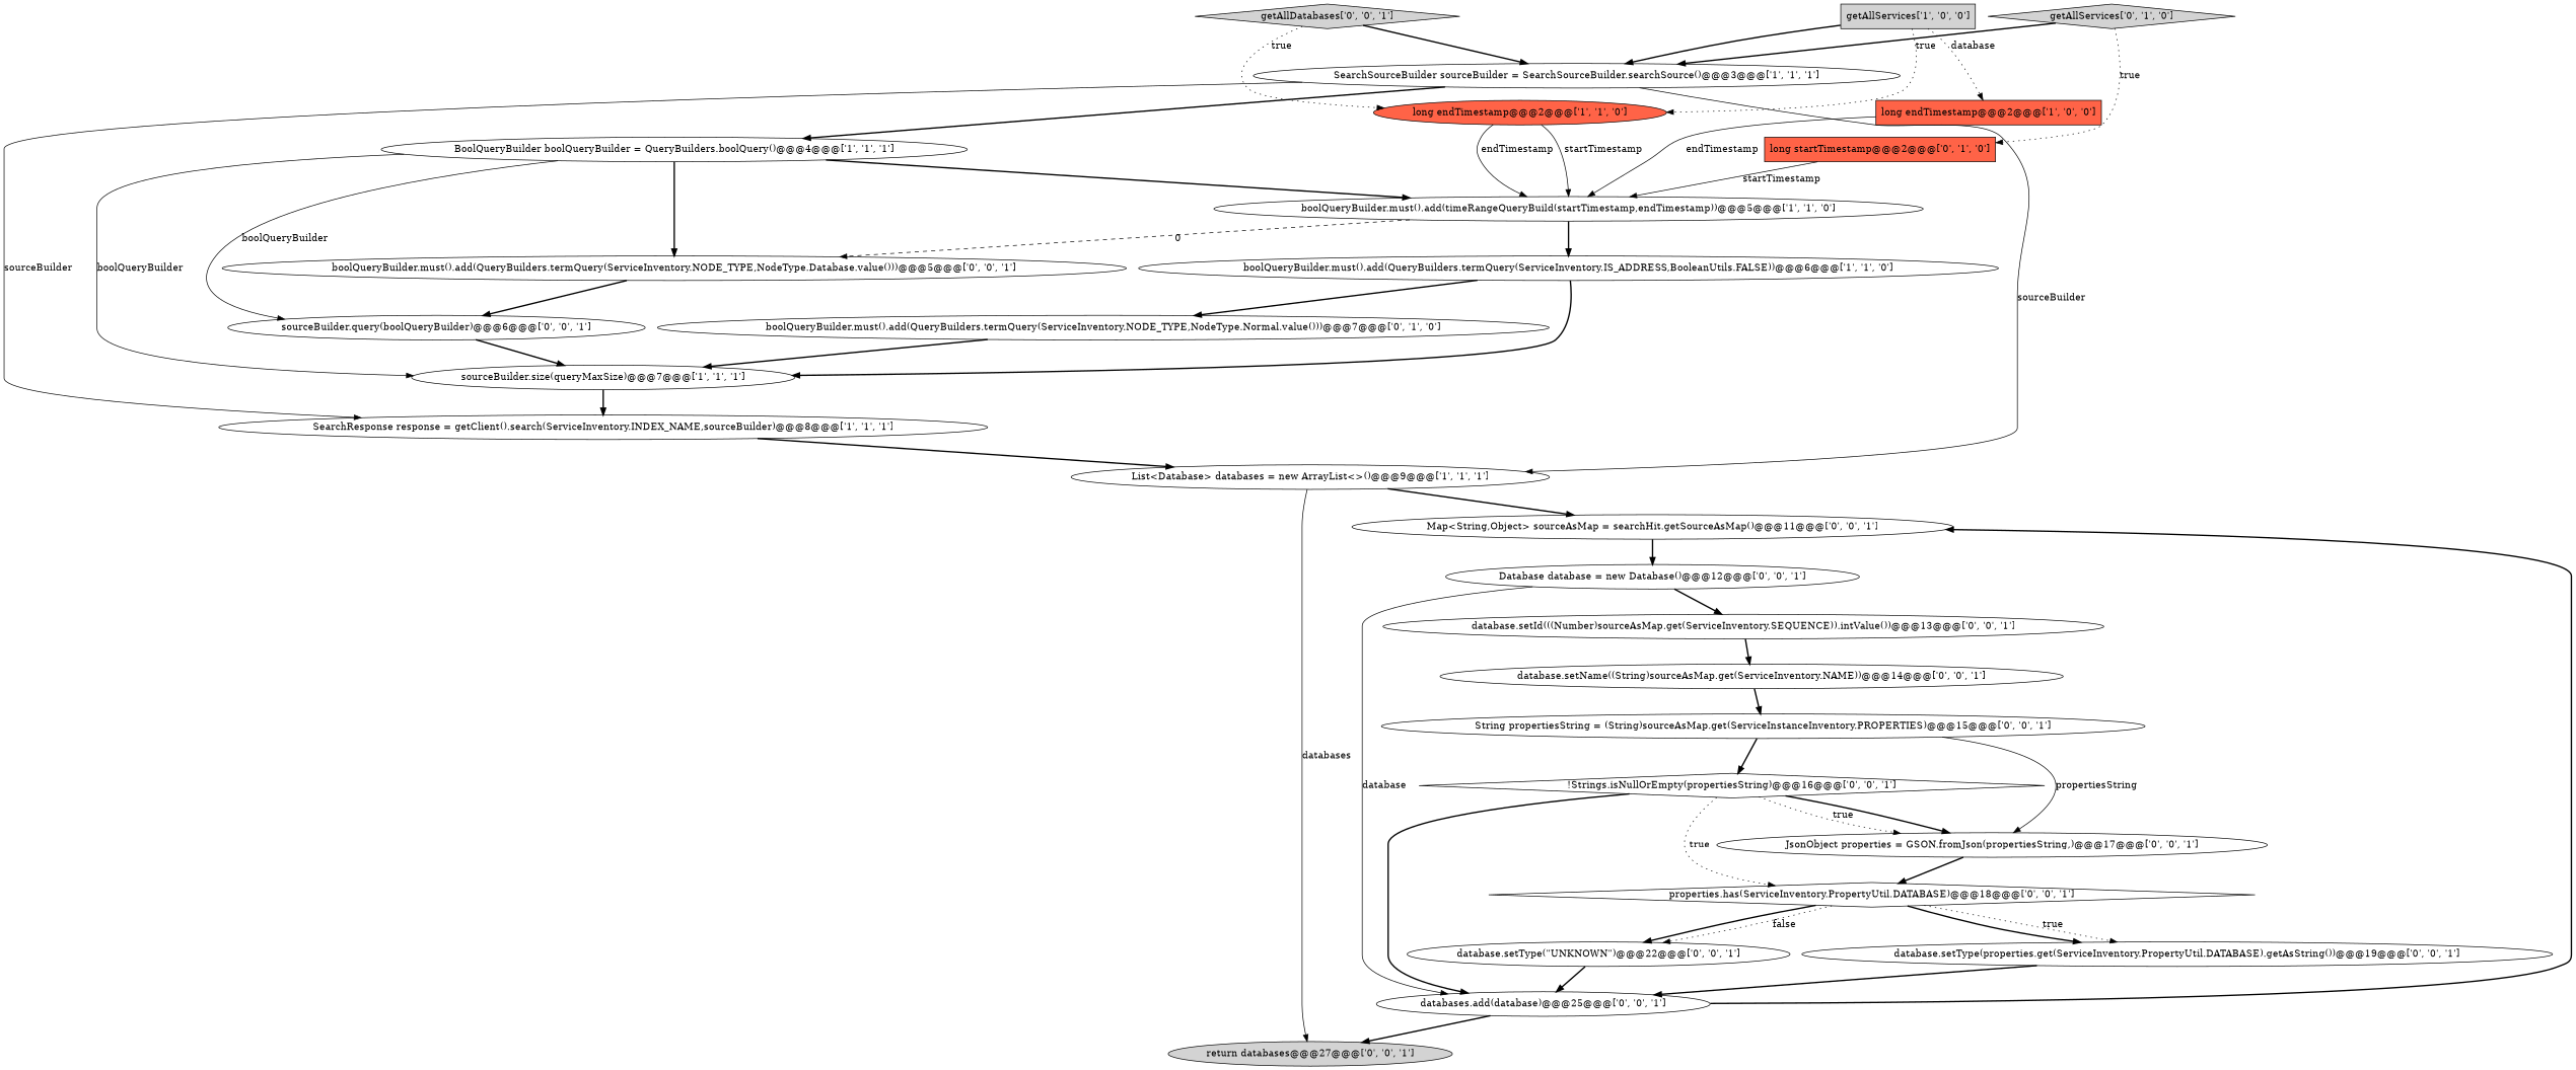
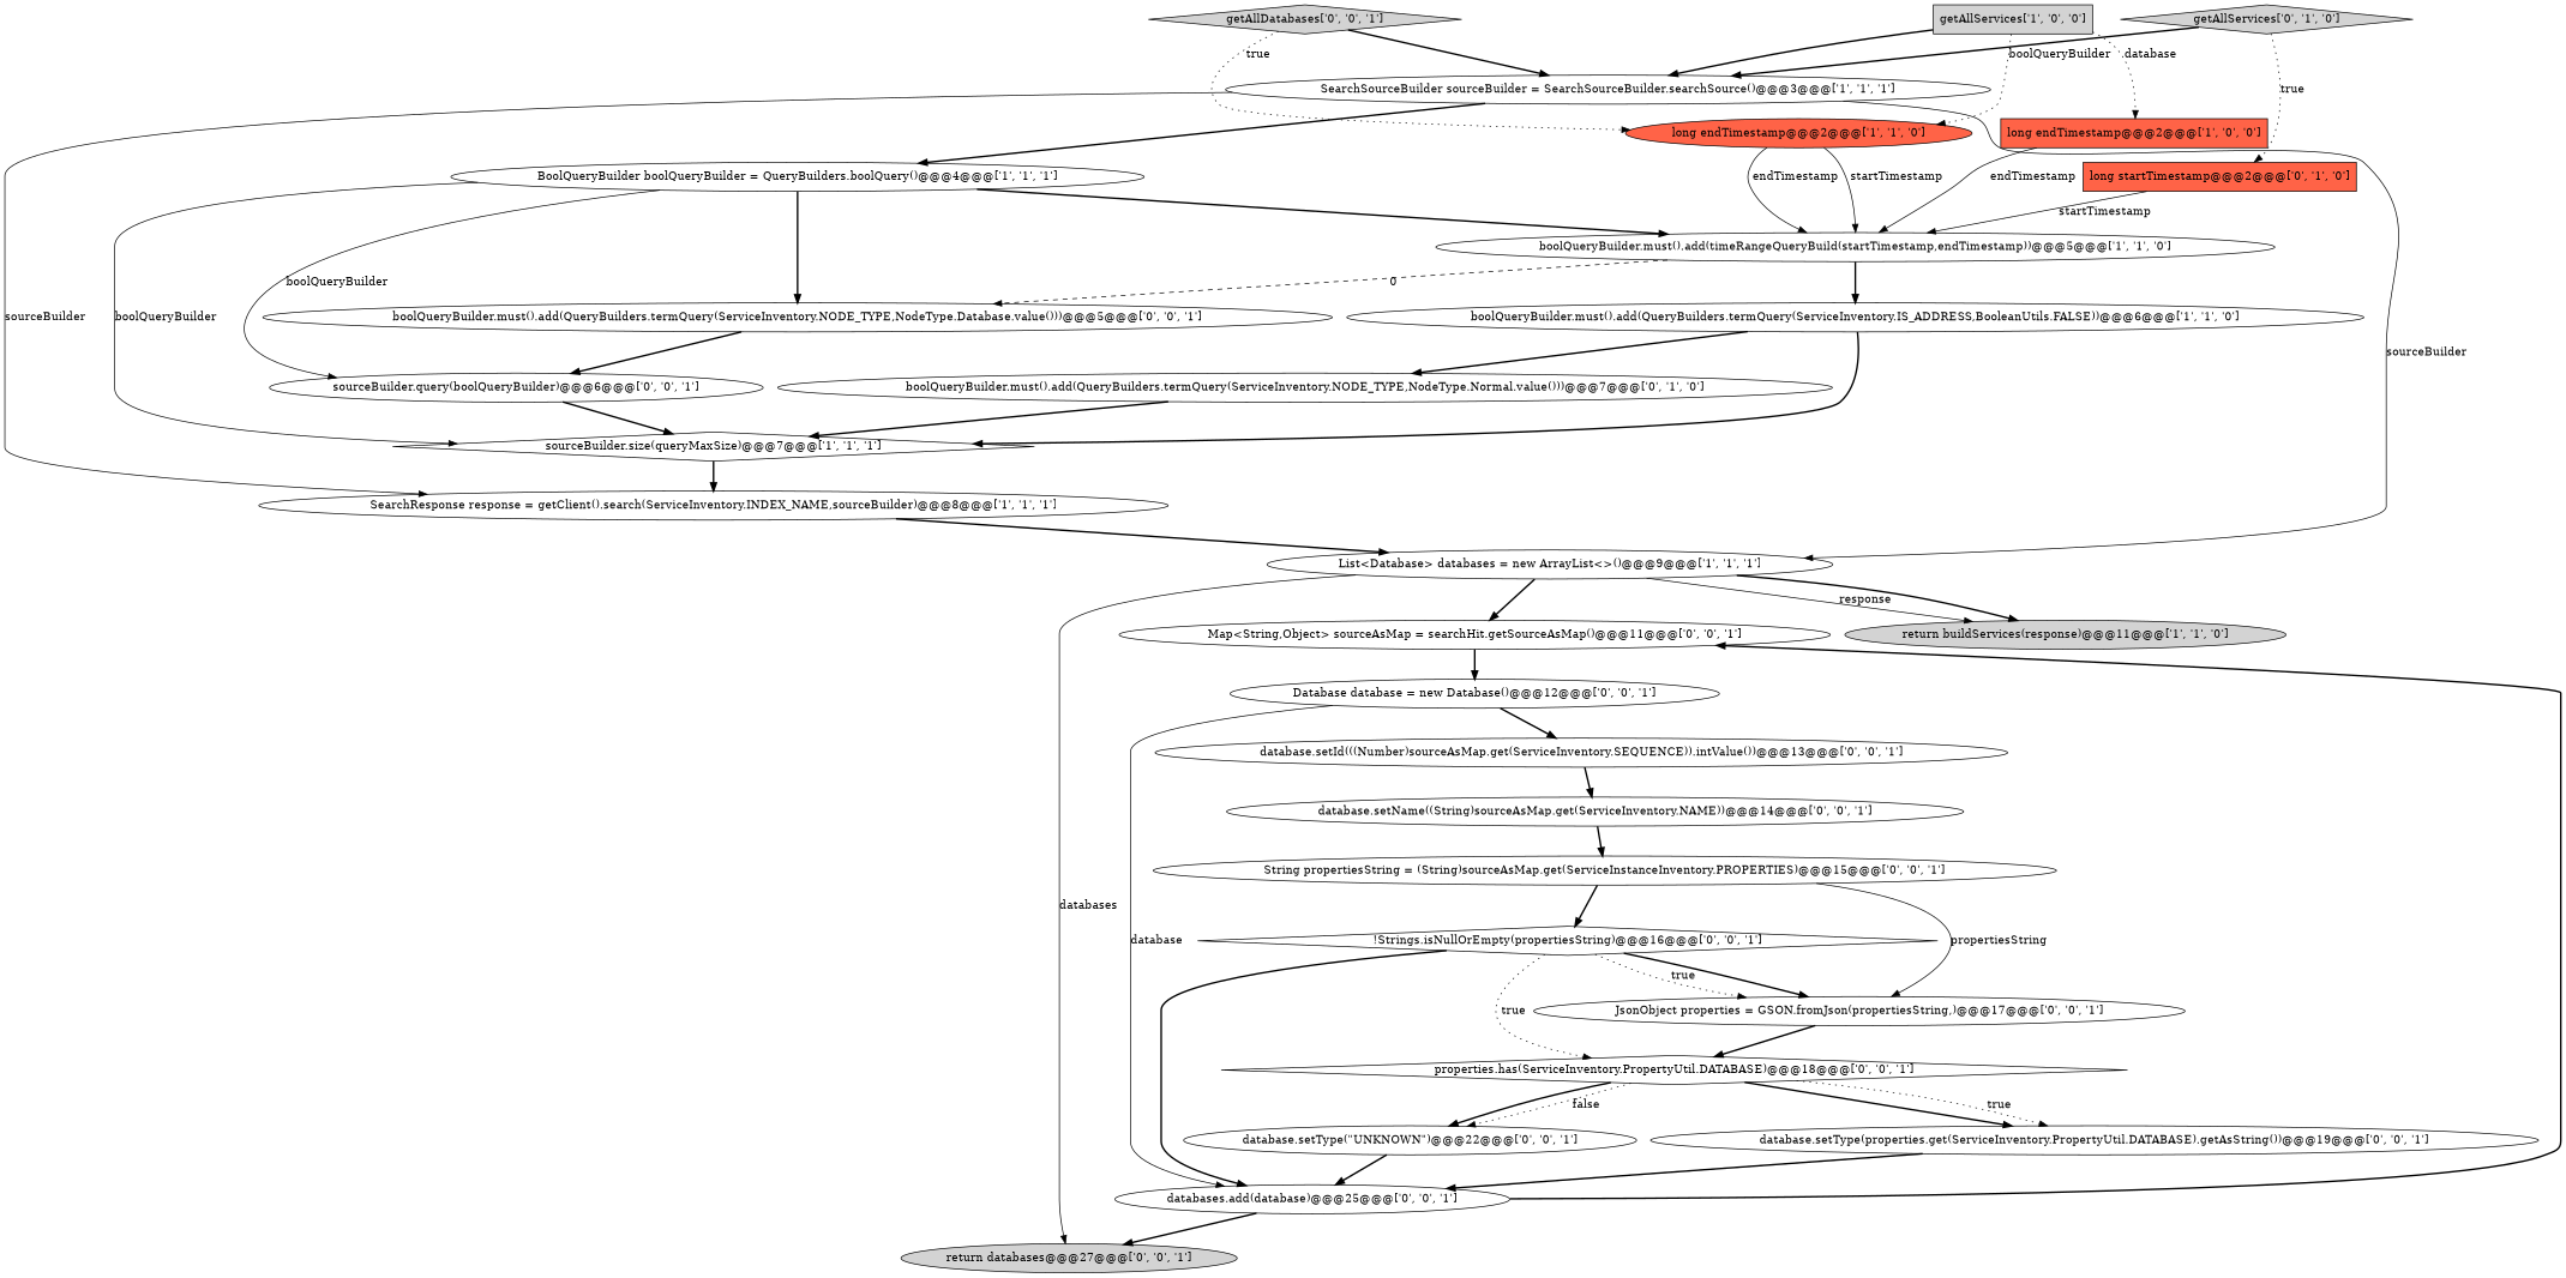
  digraph {
    node [fillcolor=white shape=ellipse style=filled]
    edge [style=bold]
    n1 [label="List<Database> databases = new ArrayList<>()@@@9@@@['1', '1', '1']"]
    n2 [label="Map<String,Object> sourceAsMap = searchHit.getSourceAsMap()@@@11@@@['0', '0', '1']"]
+   n3 [fillcolor=lightgray label="return buildServices(response)@@@11@@@['1', '1', '0']"]
    n4 [fillcolor=lightgray label="return databases@@@27@@@['0', '0', '1']"]
    n5 [label="Database database = new Database()@@@12@@@['0', '0', '1']"]
    n6 [label="BoolQueryBuilder boolQueryBuilder = QueryBuilders.boolQuery()@@@4@@@['1', '1', '1']"]
    n7 [label="sourceBuilder.query(boolQueryBuilder)@@@6@@@['0', '0', '1']"]
-   n8 [label="sourceBuilder.size(queryMaxSize)@@@7@@@['1', '1', '1']"]
+   n8 [label="sourceBuilder.size(queryMaxSize)@@@7@@@['1', '1', '1']" shape=diamond]
    n9 [label="boolQueryBuilder.must().add(timeRangeQueryBuild(startTimestamp,endTimestamp))@@@5@@@['1', '1', '0']"]
    n10 [label="boolQueryBuilder.must().add(QueryBuilders.termQuery(ServiceInventory.NODE_TYPE,NodeType.Database.value()))@@@5@@@['0', '0', '1']"]
    n11 [label="SearchResponse response = getClient().search(ServiceInventory.INDEX_NAME,sourceBuilder)@@@8@@@['1', '1', '1']"]
    n12 [label="boolQueryBuilder.must().add(QueryBuilders.termQuery(ServiceInventory.IS_ADDRESS,BooleanUtils.FALSE))@@@6@@@['1', '1', '0']"]
    n13 [label="databases.add(database)@@@25@@@['0', '0', '1']"]
    n14 [label="database.setId(((Number)sourceAsMap.get(ServiceInventory.SEQUENCE)).intValue())@@@13@@@['0', '0', '1']"]
    n15 [label="database.setName((String)sourceAsMap.get(ServiceInventory.NAME))@@@14@@@['0', '0', '1']"]
    n16 [label="String propertiesString = (String)sourceAsMap.get(ServiceInstanceInventory.PROPERTIES)@@@15@@@['0', '0', '1']"]
    n17 [label="JsonObject properties = GSON.fromJson(propertiesString,)@@@17@@@['0', '0', '1']"]
    n18 [label="!Strings.isNullOrEmpty(propertiesString)@@@16@@@['0', '0', '1']" shape=diamond]
    n19 [label="properties.has(ServiceInventory.PropertyUtil.DATABASE)@@@18@@@['0', '0', '1']" shape=diamond]
    n20 [label="database.setType(properties.get(ServiceInventory.PropertyUtil.DATABASE).getAsString())@@@19@@@['0', '0', '1']"]
    n21 [label="database.setType(\"UNKNOWN\")@@@22@@@['0', '0', '1']"]
    n22 [fillcolor=lightgray label="getAllServices['1', '0', '0']" shape=box]
    n23 [fillcolor=tomato label="long endTimestamp@@@2@@@['1', '1', '0']"]
    n24 [fillcolor=tomato label="long endTimestamp@@@2@@@['1', '0', '0']" shape=box]
    n25 [label="SearchSourceBuilder sourceBuilder = SearchSourceBuilder.searchSource()@@@3@@@['1', '1', '1']"]
    n26 [label="boolQueryBuilder.must().add(QueryBuilders.termQuery(ServiceInventory.NODE_TYPE,NodeType.Normal.value()))@@@7@@@['0', '1', '0']"]
    n27 [fillcolor=tomato label="long startTimestamp@@@2@@@['0', '1', '0']" shape=box]
    n28 [fillcolor=lightgray label="getAllDatabases['0', '0', '1']" shape=diamond]
    n29 [fillcolor=lightgray label="getAllServices['0', '1', '0']" shape=diamond]
    n1 -> n2
+   n1 -> n3 [label=response style=solid]
+   n1 -> n3
    n1 -> n4 [label=databases style=solid]
    n2 -> n5
    n5 -> n13 [label=database style=solid]
    n5 -> n14
    n6 -> n7 [label=boolQueryBuilder style=solid]
    n6 -> n8 [label=boolQueryBuilder style=solid]
    n6 -> n9
    n6 -> n10
    n7 -> n8
    n8 -> n11
    n9 -> n10 [label=0 style=dashed]
    n9 -> n12
    n10 -> n7
    n11 -> n1
    n12 -> n8
    n12 -> n26
    n13 -> n2
    n13 -> n4
    n14 -> n15
    n15 -> n16
    n16 -> n17 [label=propertiesString style=solid]
    n16 -> n18
    n17 -> n19
    n18 -> n13
    n18 -> n17
    n18 -> n17 [label=true style=dotted]
    n18 -> n19 [label=true style=dotted]
    n19 -> n20 [label=true style=dotted]
    n19 -> n20
    n19 -> n21
    n19 -> n21 [label=false style=dotted]
    n20 -> n13
    n21 -> n13
-   n22 -> n23 [label=true style=dotted]
+   n22 -> n23 [label=boolQueryBuilder style=dotted]
    n22 -> n24 [label=database style=dotted]
    n22 -> n25
    n23 -> n9 [label=endTimestamp style=solid]
    n23 -> n9 [label=startTimestamp style=solid]
    n24 -> n9 [label=endTimestamp style=solid]
    n25 -> n1 [label=sourceBuilder style=solid]
    n25 -> n6
    n25 -> n11 [label=sourceBuilder style=solid]
    n26 -> n8
    n27 -> n9 [label=startTimestamp style=solid]
    n28 -> n23 [label=true style=dotted]
    n28 -> n25
    n29 -> n25
    n29 -> n27 [label=true style=dotted]
  }
